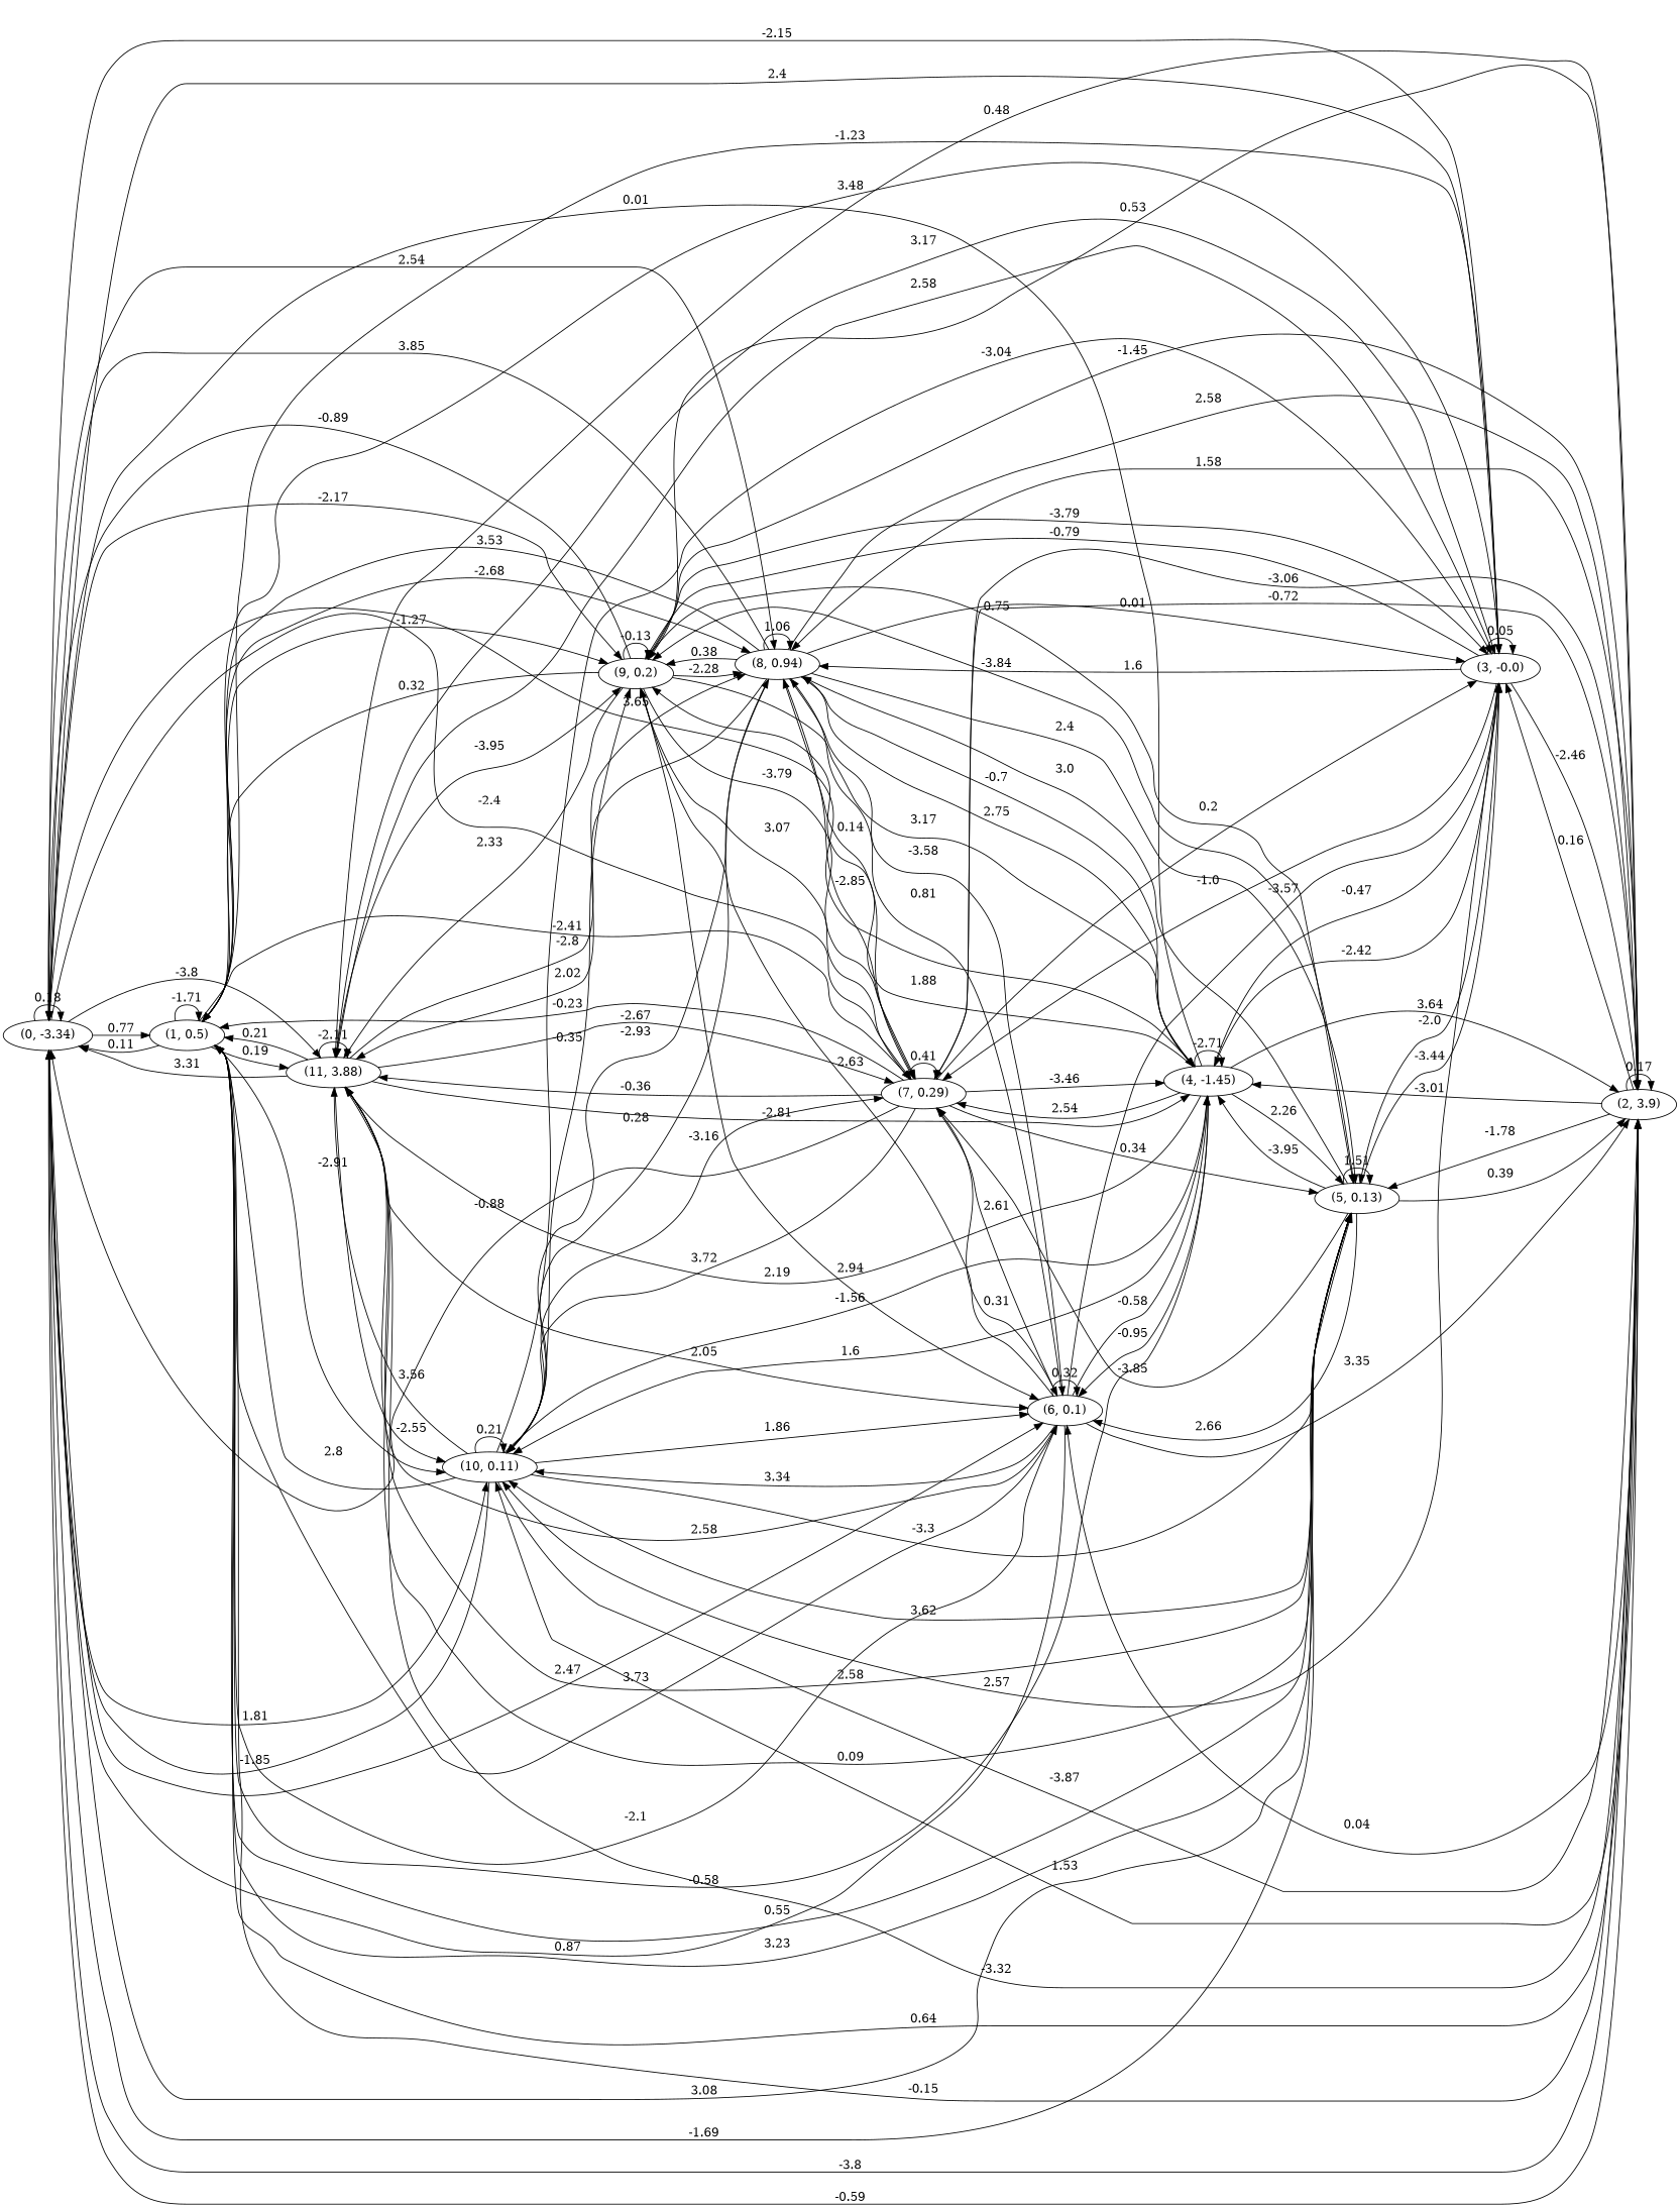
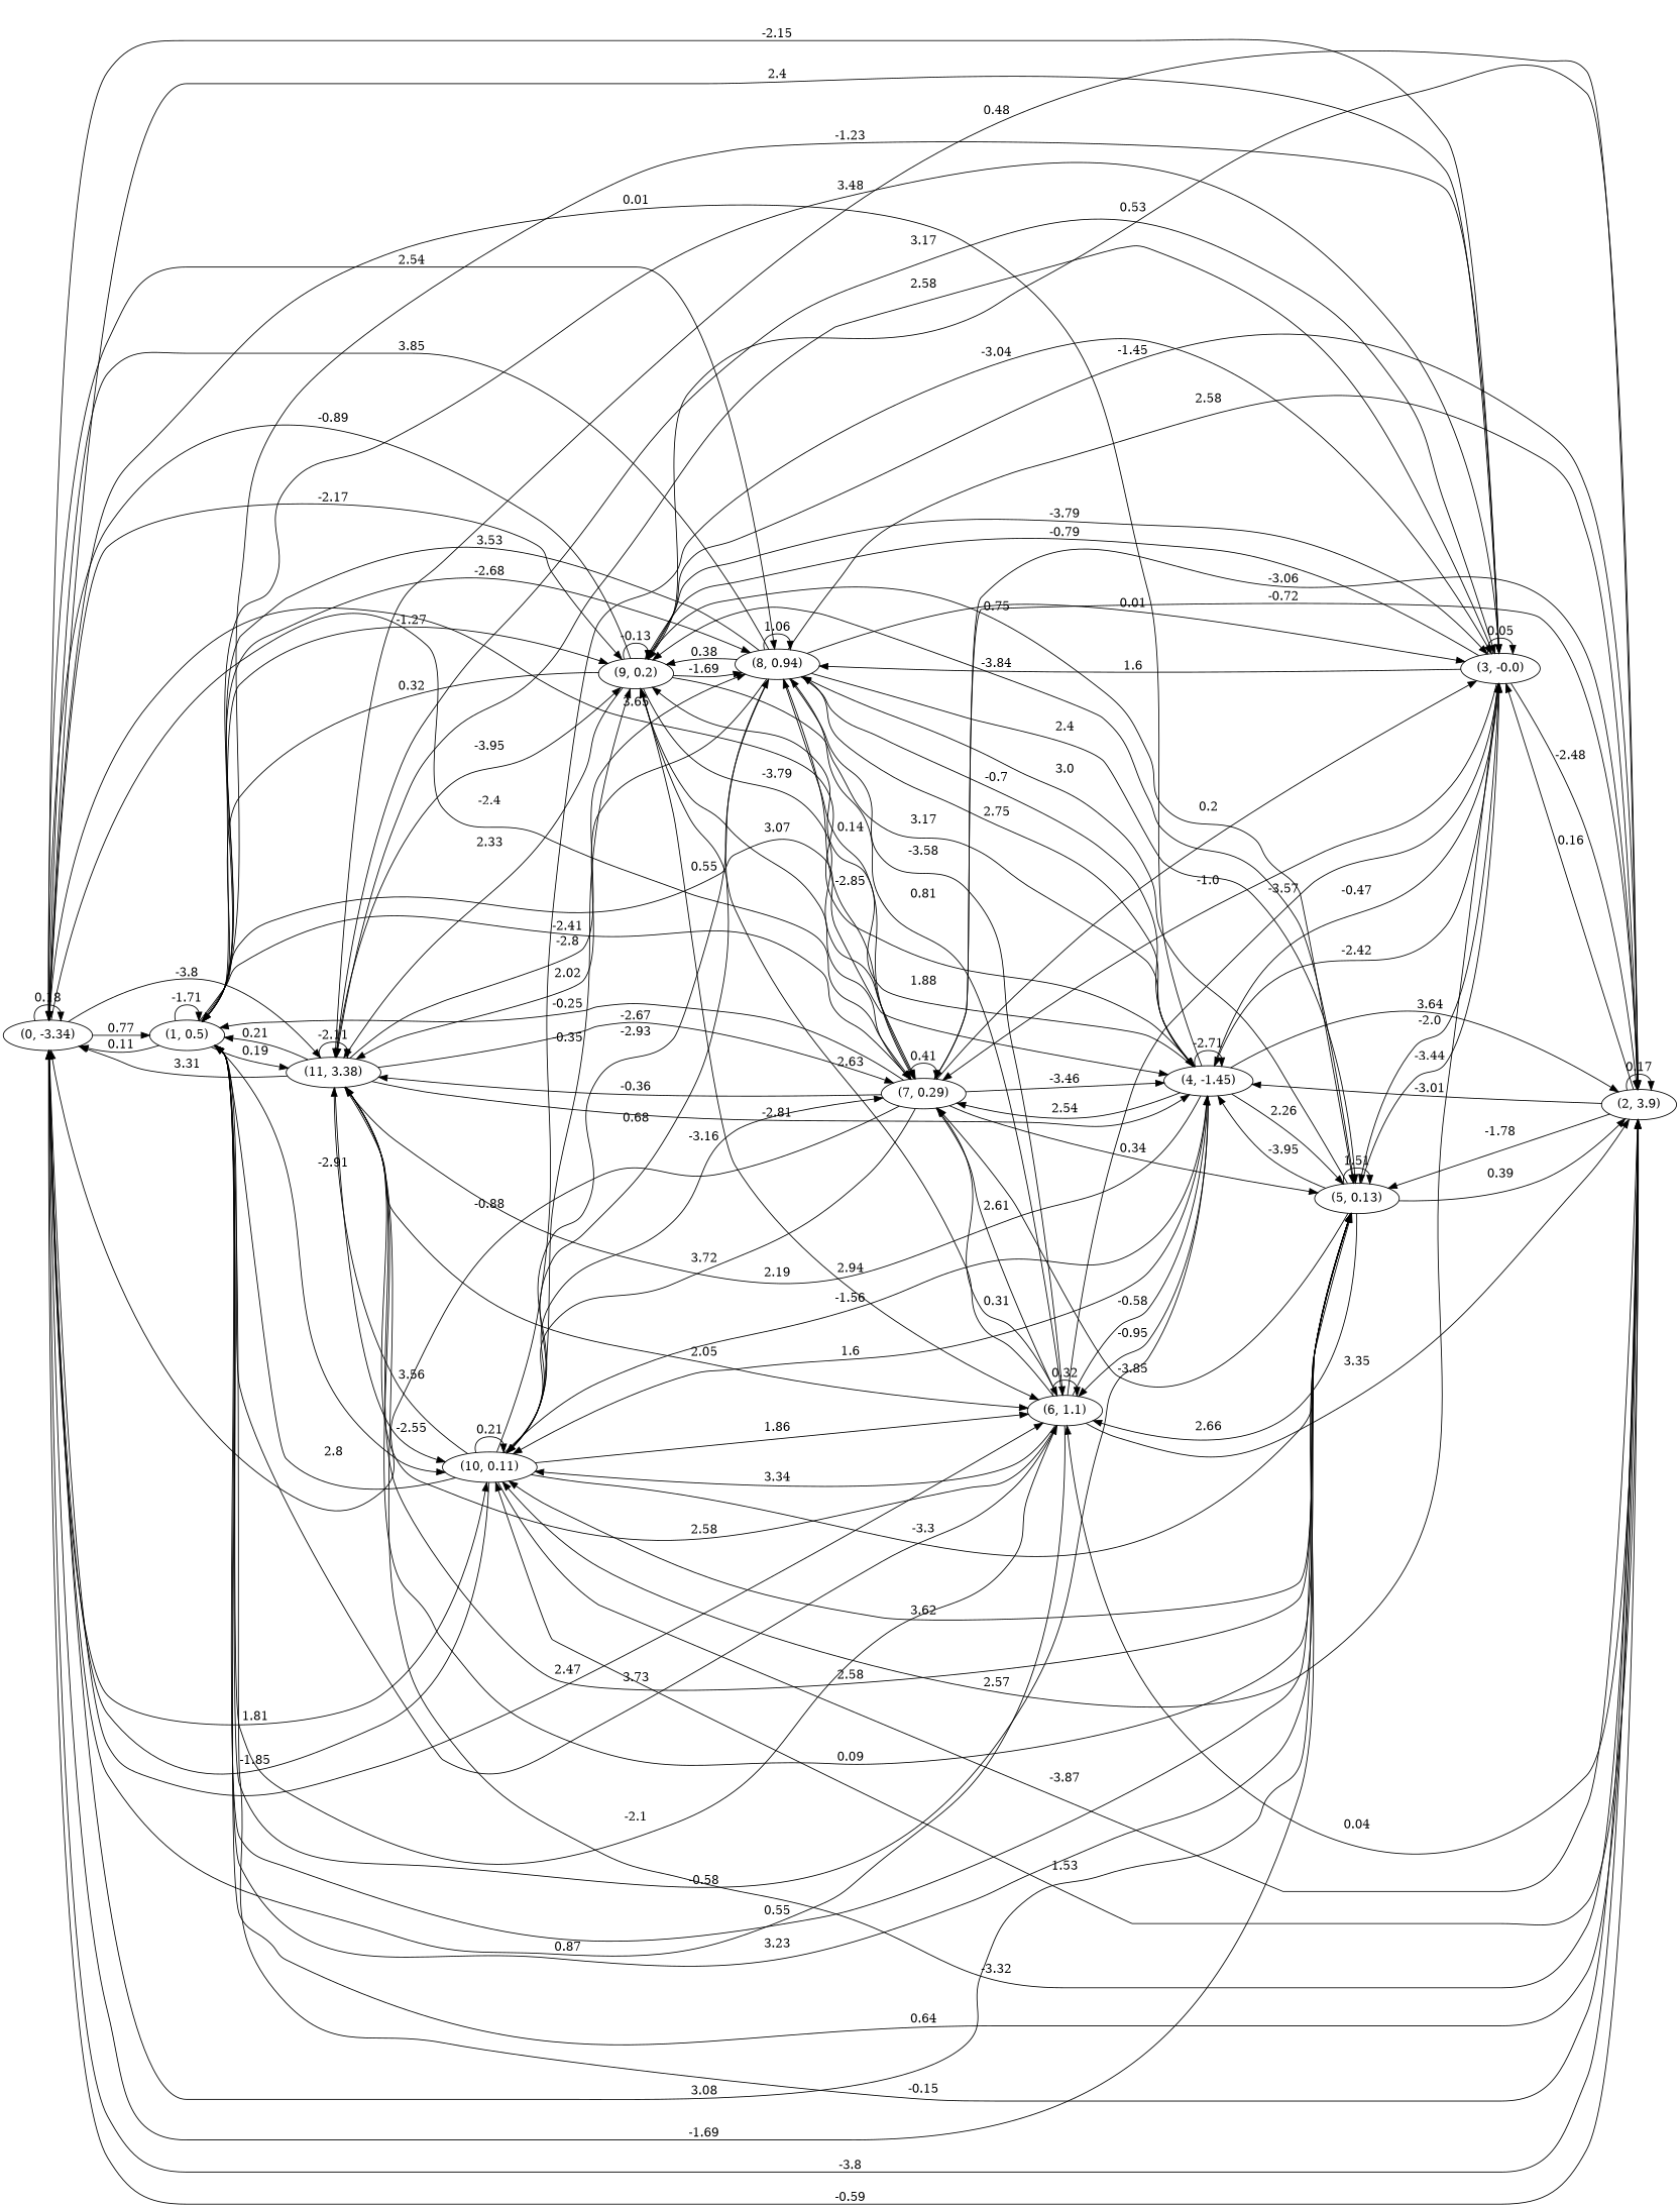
  digraph {
    fontname="DejaVu Serif"
    rankdir=LR
    node [fontname="DejaVu Serif"]
    edge [fontname="DejaVu Serif"]
    n1 [label="(0, -3.34)"]
    n2 [label="(1, 0.5)"]
    n3 [label="(2, 3.9)"]
    n4 [label="(3, -0.0)"]
    n5 [label="(4, -1.45)"]
    n6 [label="(5, 0.13)"]
-   n7 [label="(6, 0.1)"]
+   n7 [label="(6, 1.1)"]
    n8 [label="(7, 0.29)"]
    n9 [label="(8, 0.94)"]
    n10 [label="(9, 0.2)"]
    n11 [label="(10, 0.11)"]
-   n12 [label="(11, 3.88)"]
+   n12 [label="(11, 3.38)"]
    n1 -> n1 [label=0.18]
    n1 -> n2 [label=0.77]
    n1 -> n3 [label=-3.8]
    n1 -> n4 [label=-2.15]
    n1 -> n5 [label=3.65]
    n1 -> n6 [label=3.08]
    n1 -> n7 [label=2.47]
    n1 -> n8 [label=-2.4]
    n1 -> n9 [label=2.54]
    n1 -> n10 [label=-2.17]
    n1 -> n11 [label=1.81]
    n1 -> n12 [label=-3.8]
    n2 -> n1 [label=0.11]
    n2 -> n2 [label=-1.71]
    n2 -> n3 [label=0.64]
    n2 -> n4 [label=-1.23]
+   n2 -> n5 [label=0.55]
    n2 -> n6 [label=0.55]
    n2 -> n7 [label=-2.1]
    n2 -> n8 [label=-2.41]
    n2 -> n9 [label=-2.68]
    n2 -> n10 [label=-1.27]
    n2 -> n11 [label=-2.91]
    n2 -> n12 [label=0.19]
    n3 -> n1 [label=-0.59]
    n3 -> n2 [label=-0.15]
    n3 -> n3 [label=0.17]
    n3 -> n4 [label=0.16]
    n3 -> n5 [label=-3.01]
    n3 -> n6 [label=-1.78]
    n3 -> n7 [label=0.04]
    n3 -> n8 [label=-0.72]
-   n3 -> n9 [label=1.58]
    n3 -> n10 [label=0.53]
    n3 -> n11 [label=1.53]
    n3 -> n12 [label=0.48]
    n4 -> n1 [label=2.4]
    n4 -> n2 [label=3.48]
-   n4 -> n3 [label=-2.46]
+   n4 -> n3 [label=-2.48]
    n4 -> n4 [label=0.05]
    n4 -> n5 [label=-2.42]
    n4 -> n6 [label=-2.0]
    n4 -> n8 [label=-1.0]
    n4 -> n9 [label=1.6]
    n4 -> n10 [label=-0.79]
    n4 -> n11 [label=2.57]
    n4 -> n12 [label=2.58]
    n5 -> n1 [label=0.01]
    n5 -> n2 [label=-0.58]
    n5 -> n3 [label=3.64]
    n5 -> n4 [label=-0.47]
    n5 -> n5 [label=-2.71]
    n5 -> n6 [label=2.26]
    n5 -> n7 [label=-0.95]
    n5 -> n8 [label=2.54]
    n5 -> n9 [label=2.75]
    n5 -> n10 [label=1.88]
    n5 -> n11 [label=1.6]
    n5 -> n12 [label=2.19]
    n6 -> n1 [label=-1.69]
    n6 -> n2 [label=3.23]
    n6 -> n3 [label=0.39]
    n6 -> n4 [label=-3.44]
    n6 -> n5 [label=-3.95]
    n6 -> n6 [label=1.51]
    n6 -> n7 [label=2.66]
    n6 -> n8 [label=-3.85]
    n6 -> n9 [label=3.0]
    n6 -> n10 [label=-3.84]
    n6 -> n11 [label=3.62]
    n6 -> n12 [label=0.09]
    n7 -> n1 [label=0.87]
    n7 -> n2 [label=3.73]
    n7 -> n3 [label=3.35]
    n7 -> n4 [label=-3.57]
    n7 -> n5 [label=-0.58]
    n7 -> n7 [label=0.32]
    n7 -> n8 [label=0.31]
    n7 -> n9 [label=0.81]
    n7 -> n10 [label=2.63]
    n7 -> n11 [label=3.34]
    n7 -> n12 [label=2.58]
    n8 -> n1 [label=-0.88]
-   n8 -> n2 [label=-0.23]
+   n8 -> n2 [label=-0.25]
    n8 -> n3 [label=-3.06]
    n8 -> n4 [label=0.2]
    n8 -> n5 [label=-3.46]
    n8 -> n6 [label=0.34]
    n8 -> n7 [label=2.61]
    n8 -> n8 [label=0.41]
    n8 -> n9 [label=0.14]
    n8 -> n10 [label=3.07]
    n8 -> n11 [label=3.72]
    n8 -> n12 [label=-0.36]
    n9 -> n1 [label=3.85]
    n9 -> n2 [label=3.53]
    n9 -> n3 [label=2.58]
    n9 -> n4 [label=0.01]
    n9 -> n5 [label=-0.7]
    n9 -> n6 [label=2.4]
    n9 -> n7 [label=-3.58]
    n9 -> n8 [label=-2.85]
    n9 -> n9 [label=1.06]
    n9 -> n10 [label=0.38]
    n9 -> n11 [label=-2.93]
    n9 -> n12 [label=2.02]
    n10 -> n1 [label=-0.89]
    n10 -> n2 [label=0.32]
    n10 -> n3 [label=-1.45]
    n10 -> n4 [label=-3.79]
    n10 -> n5 [label=3.17]
    n10 -> n6 [label=0.75]
    n10 -> n7 [label=2.94]
    n10 -> n8 [label=-3.79]
-   n10 -> n9 [label=-2.28]
+   n10 -> n9 [label=-1.69]
    n10 -> n10 [label=-0.13]
    n10 -> n12 [label=2.33]
    n11 -> n1 [label=-1.85]
    n11 -> n2 [label=2.8]
    n11 -> n3 [label=-3.87]
    n11 -> n4 [label=-3.04]
    n11 -> n5 [label=-1.56]
    n11 -> n6 [label=-3.3]
    n11 -> n7 [label=1.86]
    n11 -> n8 [label=-3.16]
-   n11 -> n9 [label=0.28]
+   n11 -> n9 [label=0.68]
    n11 -> n10 [label=-0.35]
    n11 -> n11 [label=0.21]
    n11 -> n12 [label=3.56]
    n12 -> n1 [label=3.31]
    n12 -> n2 [label=0.21]
    n12 -> n3 [label=-3.32]
    n12 -> n4 [label=3.17]
    n12 -> n5 [label=-2.81]
    n12 -> n6 [label=2.58]
    n12 -> n7 [label=2.05]
    n12 -> n8 [label=-2.67]
    n12 -> n9 [label=-2.8]
    n12 -> n10 [label=-3.95]
    n12 -> n11 [label=-2.55]
    n12 -> n12 [label=-2.11]
  }
